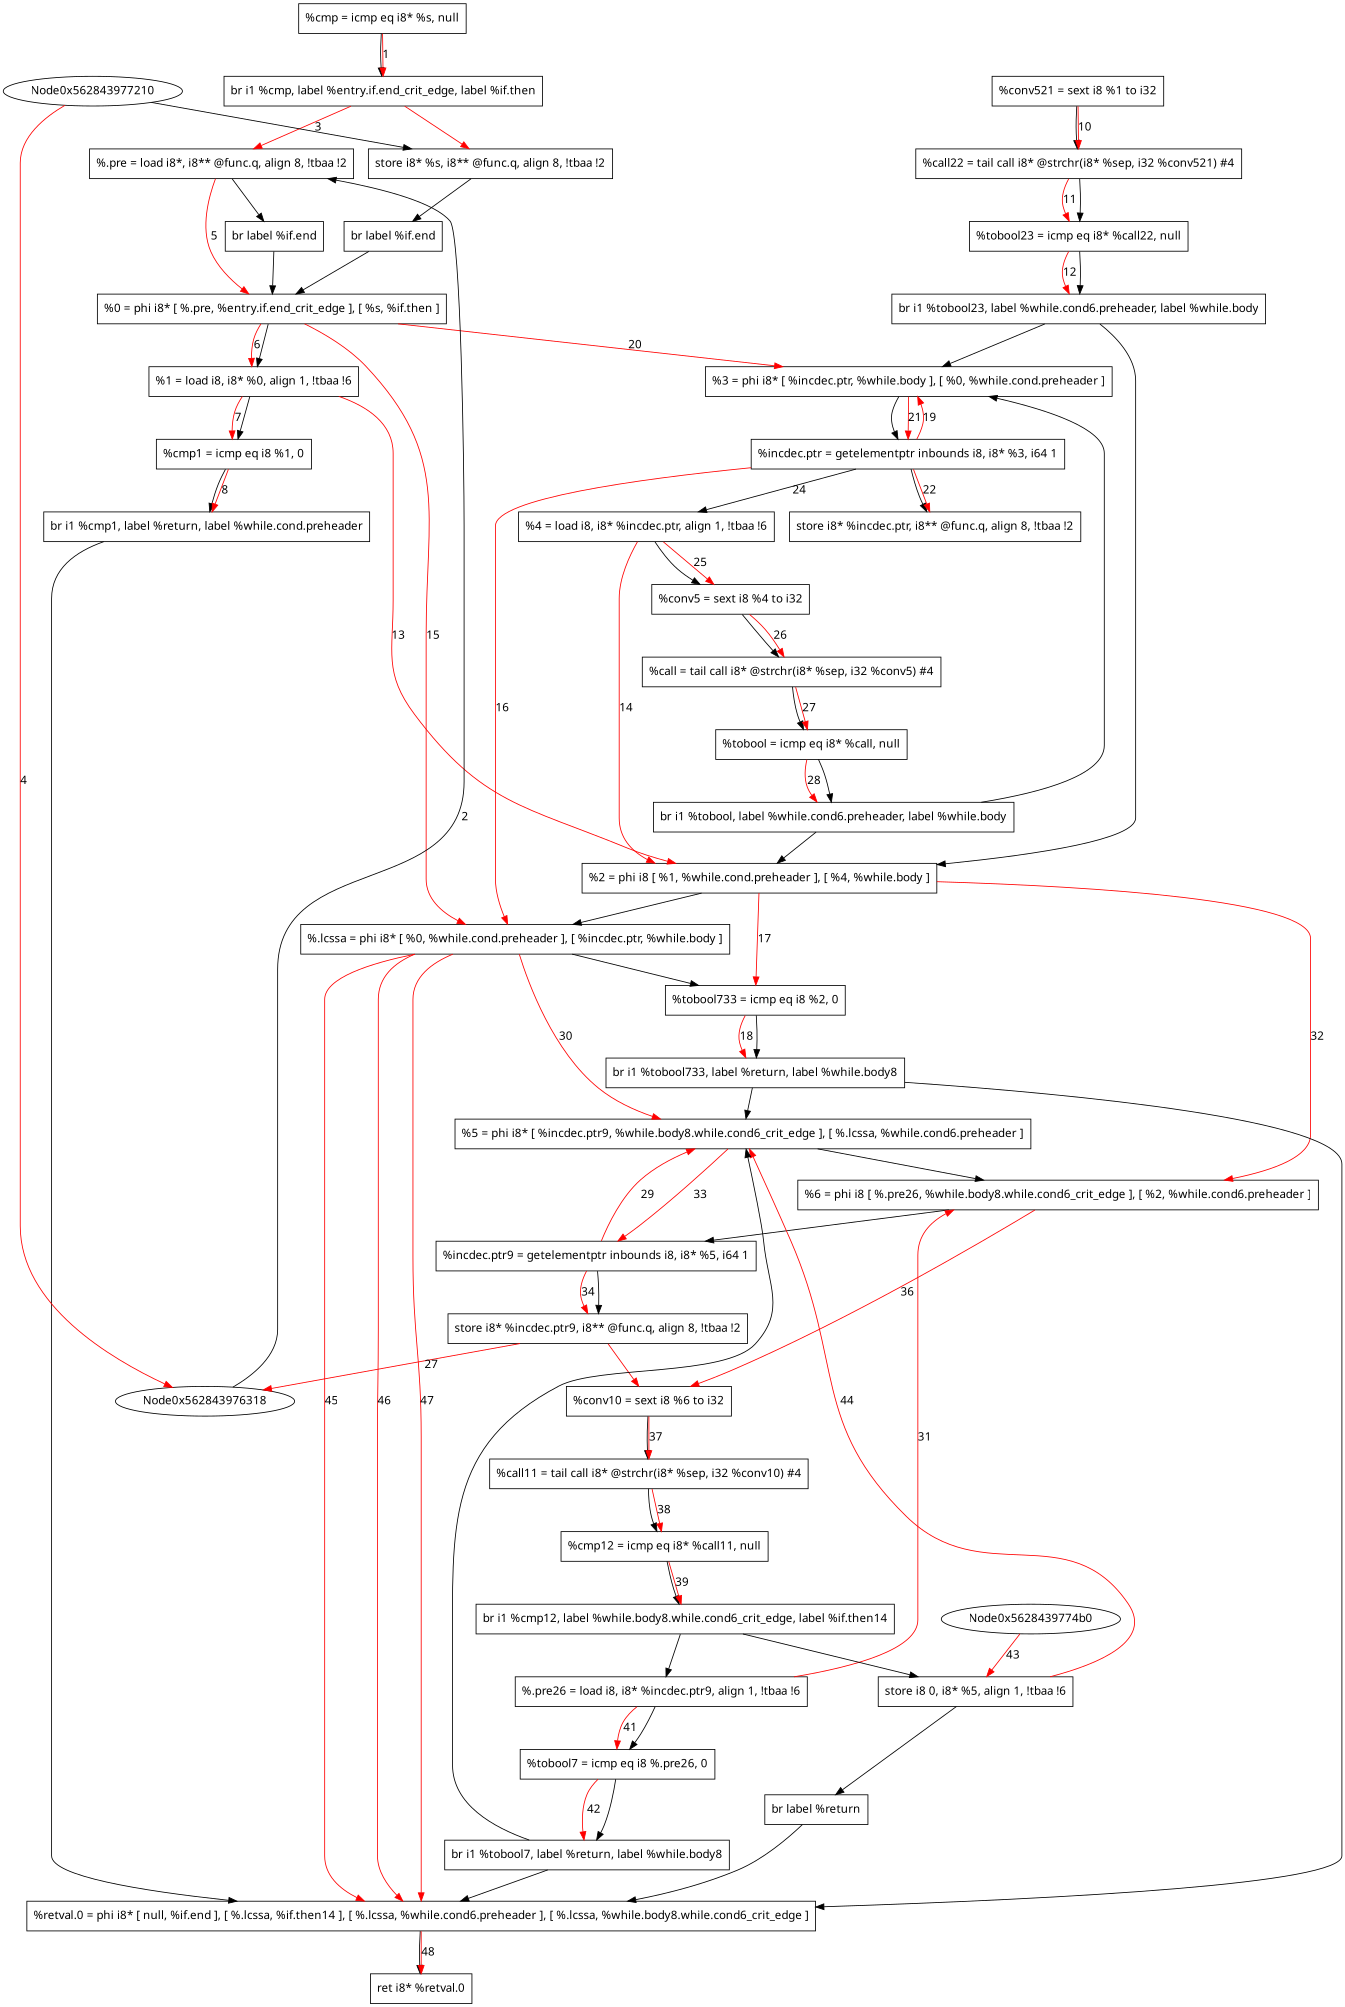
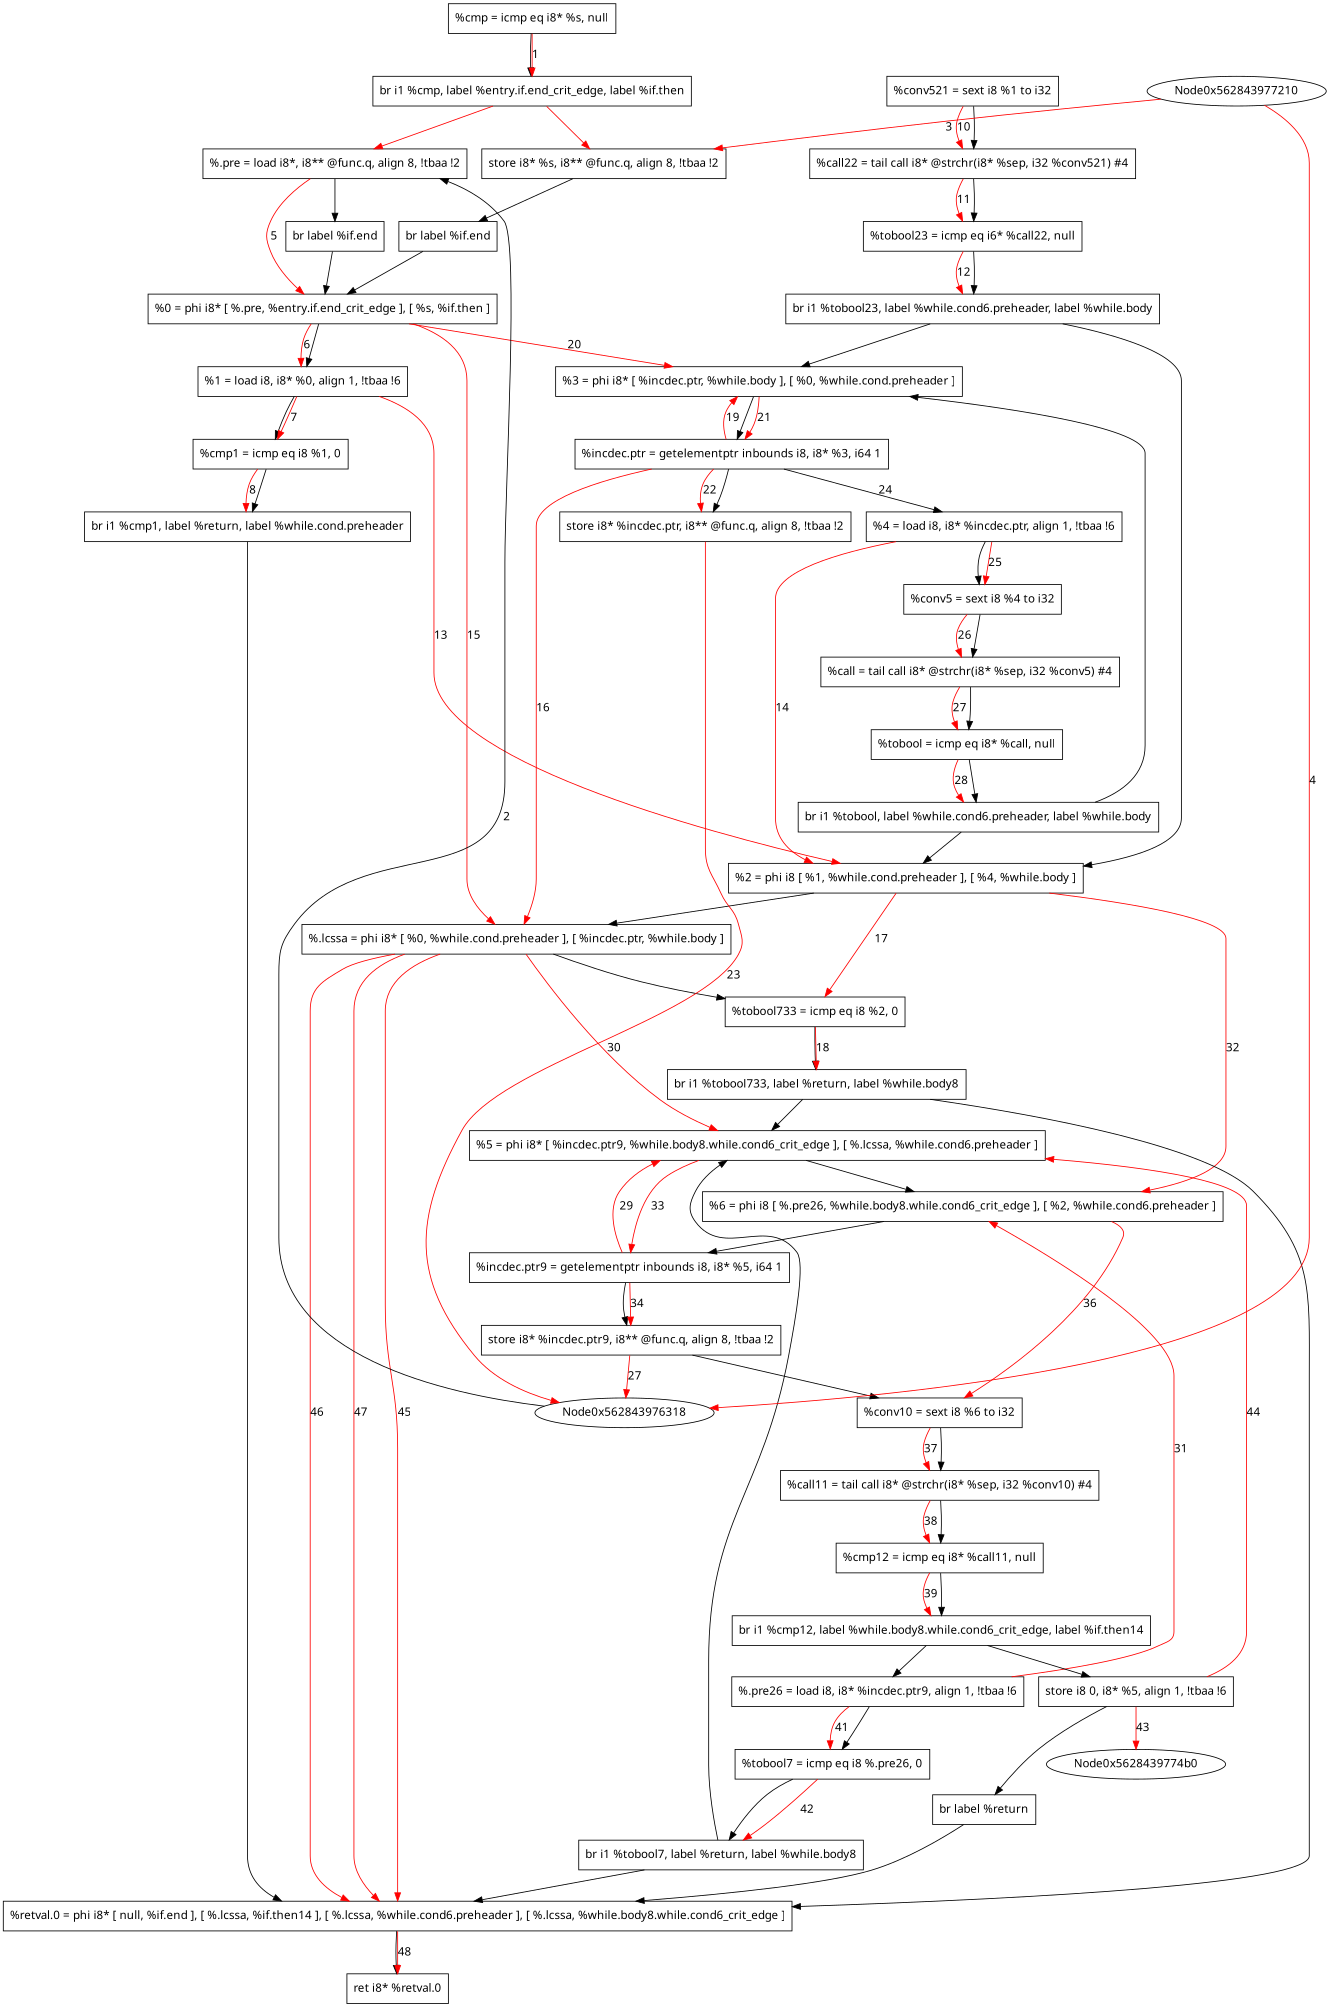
  digraph {
    fontname="Noto Sans"
    node [fontname="Noto Sans" shape=record]
    edge [fontname="Noto Sans" color=red]
    n1 [label="  %cmp = icmp eq i8* %s, null"]
    n2 [label="  br i1 %cmp, label %entry.if.end_crit_edge, label %if.then"]
    n3 [label="  %.pre = load i8*, i8** @func.q, align 8, !tbaa !2"]
    n4 [label="  store i8* %s, i8** @func.q, align 8, !tbaa !2"]
    n5 [label="  br label %if.end"]
    n6 [label="  %0 = phi i8* [ %.pre, %entry.if.end_crit_edge ], [ %s, %if.then ]"]
    n7 [label="  br label %if.end"]
    n8 [label="  %1 = load i8, i8* %0, align 1, !tbaa !6"]
    n9 [label="  %.lcssa = phi i8* [ %0, %while.cond.preheader ], [ %incdec.ptr, %while.body ]"]
    n10 [label="  %3 = phi i8* [ %incdec.ptr, %while.body ], [ %0, %while.cond.preheader ]"]
    Node0x562843976318 [shape=""]
    n12 [label="  %cmp1 = icmp eq i8 %1, 0"]
    n13 [label="  %2 = phi i8 [ %1, %while.cond.preheader ], [ %4, %while.body ]"]
    n14 [label="  %retval.0 = phi i8* [ null, %if.end ], [ %.lcssa, %if.then14 ], [ %.lcssa, %while.cond6.preheader ], [ %.lcssa, %while.body8.while.cond6_crit_edge ]"]
    n15 [label="  %tobool733 = icmp eq i8 %2, 0"]
    n16 [label="  %5 = phi i8* [ %incdec.ptr9, %while.body8.while.cond6_crit_edge ], [ %.lcssa, %while.cond6.preheader ]"]
    n17 [label="  %incdec.ptr = getelementptr inbounds i8, i8* %3, i64 1"]
    n18 [label="  br i1 %cmp1, label %return, label %while.cond.preheader"]
    n19 [label="  %conv521 = sext i8 %1 to i32"]
    n20 [label="  %call22 = tail call i8* @strchr(i8* %sep, i32 %conv521) #4"]
    n21 [label="  %6 = phi i8 [ %.pre26, %while.body8.while.cond6_crit_edge ], [ %2, %while.cond6.preheader ]"]
    n22 [label="  ret i8* %retval.0"]
-   n23 [label="  %tobool23 = icmp eq i8* %call22, null"]
+   n23 [label="%tobool23 = icmp eq i6* %call22, null"]
    n24 [label="  br i1 %tobool23, label %while.cond6.preheader, label %while.body"]
    n25 [label="  br i1 %tobool733, label %return, label %while.body8"]
    n26 [label="  %incdec.ptr9 = getelementptr inbounds i8, i8* %5, i64 1"]
    n27 [label="  %conv10 = sext i8 %6 to i32"]
    n28 [label="  store i8* %incdec.ptr, i8** @func.q, align 8, !tbaa !2"]
    n29 [label="  %4 = load i8, i8* %incdec.ptr, align 1, !tbaa !6"]
    n30 [label="  %conv5 = sext i8 %4 to i32"]
    n31 [label="  %call = tail call i8* @strchr(i8* %sep, i32 %conv5) #4"]
    n32 [label="  %tobool = icmp eq i8* %call, null"]
    n33 [label="  br i1 %tobool, label %while.cond6.preheader, label %while.body"]
    n34 [label="  store i8* %incdec.ptr9, i8** @func.q, align 8, !tbaa !2"]
    n35 [label="  %call11 = tail call i8* @strchr(i8* %sep, i32 %conv10) #4"]
    n36 [label="  %.pre26 = load i8, i8* %incdec.ptr9, align 1, !tbaa !6"]
    n37 [label="  %tobool7 = icmp eq i8 %.pre26, 0"]
    n38 [label="  %cmp12 = icmp eq i8* %call11, null"]
    n39 [label="  br i1 %cmp12, label %while.body8.while.cond6_crit_edge, label %if.then14"]
    n40 [label="  store i8 0, i8* %5, align 1, !tbaa !6"]
    n41 [label="  br label %return"]
    n42 [label="  br i1 %tobool7, label %return, label %while.body8"]
    Node0x562843977210 [shape=""]
    Node0x5628439774b0 [shape=""]
    n1 -> n2 [color=""]
    n1 -> n2 [label=1]
    n2 -> n3
    n2 -> n4
    n3 -> n5 [color=""]
    n3 -> n6 [label=5]
    n4 -> n7 [color=""]
    n5 -> n6 [color=""]
    n6 -> n8 [color=""]
    n6 -> n8 [label=6]
    n6 -> n9 [label=15]
    n6 -> n10 [label=20]
    n7 -> n6 [color=""]
    n8 -> n12 [color=""]
    n8 -> n12 [label=7]
    n8 -> n13 [label=13]
    n9 -> n14 [label=45]
    n9 -> n14 [label=46]
    n9 -> n14 [label=47]
    n9 -> n15 [color=""]
    n9 -> n16 [label=30]
    n10 -> n17 [color=""]
    n10 -> n17 [label=21]
    Node0x562843976318 -> n3 [color=black label=2]
    n12 -> n18 [color=""]
    n12 -> n18 [label=8]
    n13 -> n9 [color=""]
    n13 -> n15 [label=17]
    n13 -> n21 [label=32]
    n14 -> n22 [color=""]
    n14 -> n22 [label=48]
    n15 -> n25 [color=""]
    n15 -> n25 [label=18]
    n16 -> n21 [color=""]
    n16 -> n26 [label=33]
    n17 -> n9 [label=16]
    n17 -> n10 [label=19]
    n17 -> n28 [color=""]
    n17 -> n28 [label=22]
    n17 -> n29 [color=black label=24]
    n18 -> n14 [color=""]
    n19 -> n20 [color=""]
    n19 -> n20 [label=10]
    n20 -> n23 [color=""]
    n20 -> n23 [label=11]
    n21 -> n26 [color=""]
    n21 -> n27 [label=36]
    n23 -> n24 [color=""]
    n23 -> n24 [label=12]
    n24 -> n10 [color=""]
    n24 -> n13 [color=""]
    n25 -> n14 [color=""]
    n25 -> n16 [color=""]
    n26 -> n16 [label=29]
    n26 -> n34 [color=""]
    n26 -> n34 [label=34]
    n27 -> n35 [color=""]
    n27 -> n35 [label=37]
+   n28 -> Node0x562843976318 [label=23]
    n29 -> n13 [label=14]
    n29 -> n30 [color=""]
    n29 -> n30 [label=25]
    n30 -> n31 [color=""]
    n30 -> n31 [label=26]
    n31 -> n32 [color=""]
    n31 -> n32 [label=27]
    n32 -> n33 [color=""]
    n32 -> n33 [label=28]
    n33 -> n10 [color=""]
    n33 -> n13 [color=""]
    n34 -> Node0x562843976318 [label=27]
-   n34 -> n27
+   n34 -> n27 [color=""]
    n35 -> n38 [color=""]
    n35 -> n38 [label=38]
    n36 -> n21 [label=31]
    n36 -> n37 [color=""]
    n36 -> n37 [label=41]
    n37 -> n42 [color=""]
    n37 -> n42 [label=42]
    n38 -> n39 [color=""]
    n38 -> n39 [label=39]
    n39 -> n36 [color=""]
    n39 -> n40 [color=""]
    n40 -> n16 [label=44]
    n40 -> n41 [color=""]
    n41 -> n14 [color=""]
    n42 -> n14 [color=""]
    n42 -> n16 [color=""]
-   Node0x562843977210 -> n4 [color=black label=3]
+   Node0x562843977210 -> n4 [label=3]
    Node0x562843977210 -> Node0x562843976318 [label=4]
-   Node0x5628439774b0 -> n40 [label=43]
+   n40 -> Node0x5628439774b0 [label=43]
  }
